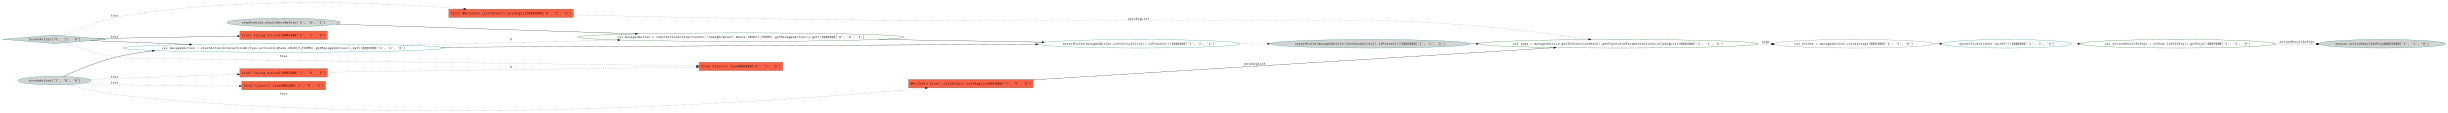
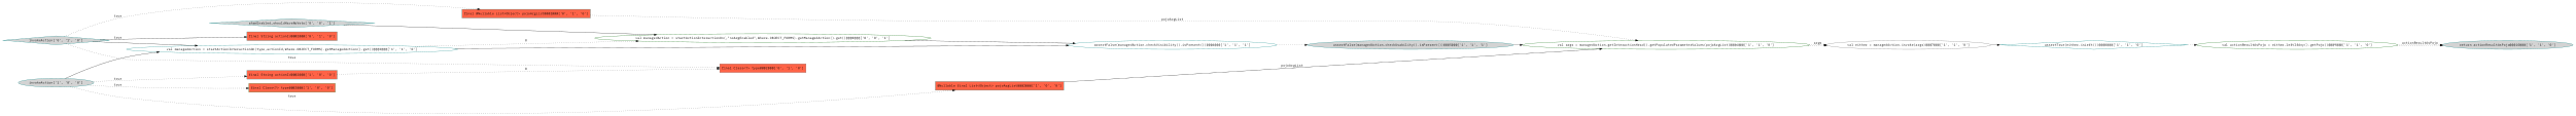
  digraph {
    fontname="IBM Plex Mono"
    rankdir=LR
    node [color=teal fillcolor=white fontname="IBM Plex Mono" shape=ellipse style=filled]
    edge [fontname="IBM Plex Mono" style=dotted]
-   n1 [fillcolor=lightgray label="whenEnabled_shouldHaveNoVeto['0', '0', '1']"]
+   n1 [fillcolor=lightgray label="whenEnabled_shouldHaveNoVeto['0', '0', '1']" shape=diamond]
    n2 [color=darkgreen label="val managedAction = startActionInteractionOn(,\"noArgEnabled\",Where.OBJECT_FORMS).getManagedAction().get()@@@3@@@['0', '0', '1']"]
    n3 [label="assertFalse(managedAction.checkVisibility().isPresent())@@@4@@@['1', '1', '1']"]
-   n4 [label="assertTrue(either.isLeft())@@@8@@@['1', '1', '0']"]
+   n4 [label="assertTrue(either.isLeft())@@@8@@@['1', '1', '0']" shape=diamond]
    n5 [color=darkgreen label="val actionResultAsPojo = either.leftIfAny().getPojo()@@@9@@@['1', '1', '0']"]
    n6 [fillcolor=lightgray label="return actionResultAsPojo@@@10@@@['1', '1', '0']"]
    n7 [color=gray40 fillcolor=tomato label="final Class<?> type@@@2@@@['0', '1', '0']" shape=box]
    n8 [color=darkgreen fillcolor=tomato label="final Class<?> type@@@2@@@['1', '0', '0']" shape=box]
    n9 [fillcolor=lightgray label="assertFalse(managedAction.checkUsability().isPresent())@@@5@@@['1', '1', '1']"]
    n10 [color=darkgreen label="val args = managedAction.getInteractionHead().getPopulatedParameterValues(pojoArgList)@@@6@@@['1', '1', '0']"]
    n11 [fillcolor=tomato label="final @Nullable List<Object> pojoArgList@@@2@@@['0', '1', '0']" shape=box]
    n12 [color=gray40 label="val either = managedAction.invoke(args)@@@7@@@['1', '1', '0']"]
    n13 [fillcolor=lightgray label="invokeAction['0', '1', '0']" shape=diamond]
    n14 [label="val managedAction = startActionInteractionOn(type,actionId,Where.OBJECT_FORMS).getManagedAction().get()@@@3@@@['1', '1', '0']"]
    n15 [fillcolor=tomato label="final String actionId@@@2@@@['0', '1', '0']" shape=box]
    n16 [fillcolor=tomato label="@Nullable final List<Object> pojoArgList@@@2@@@['1', '0', '0']" shape=box]
    n17 [fillcolor=tomato label="final String actionId@@@2@@@['1', '0', '0']" shape=box]
    n18 [fillcolor=lightgray label="invokeAction['1', '0', '0']"]
    n1 -> n2 [style=solid]
    n2 -> n3 [style=solid]
    n3 -> n9
    n4 -> n5
    n5 -> n6 [label=actionResultAsPojo]
    n5 -> n6
    n9 -> n10 [style=solid]
    n10 -> n12 [label=args]
    n10 -> n12
    n11 -> n10 [label=pojoArgList]
    n12 -> n4 [style=solid]
    n13 -> n7 [label=true]
    n13 -> n11 [label=true]
    n13 -> n14 [style=solid]
    n13 -> n15 [label=true style=solid]
    n14 -> n2 [label=0]
    n14 -> n3 [style=solid]
    n16 -> n10 [label=pojoArgList style=solid]
    n17 -> n7 [label=0]
    n18 -> n8 [label=true]
    n18 -> n14 [style=solid]
    n18 -> n16 [label=true]
    n18 -> n17 [label=true]
  }
